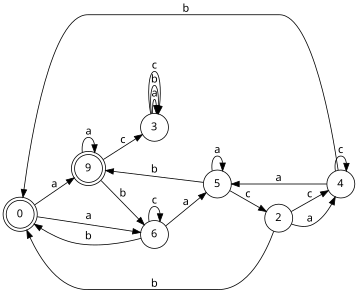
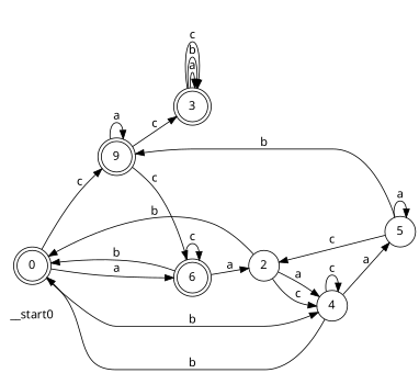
  digraph {
    fontname="Noto Sans"
    rankdir=LR
    node [fontname="Noto Sans" shape=doublecircle color=black fillcolor=white style="rounded,filled"]
    edge [fontname="Noto Sans"]
+   __start0 [shape=none color="" fillcolor="" style=""]
    n2 [label=0]
    n3 [label=9]
    n4 [label=4 shape=circle]
-   n5 [label=6 shape=circle]
-   n6 [label=3 shape=circle]
+   n5 [label=6]
+   n6 [label=3]
    n7 [label=5 shape=circle style=filled]
    n8 [label=2 shape=circle style=filled]
-   n2 -> n3 [label=a]
+   n2 -> n3 [label=c]
+   n2 -> n4 [label=b]
    n2 -> n5 [label=a]
    n3 -> n3 [label=a]
-   n3 -> n5 [label=b]
+   n3 -> n5 [label=c]
    n3 -> n6 [label=c]
    n4 -> n2 [label=b]
    n4 -> n4 [label=c]
    n4 -> n7 [label=a]
    n5 -> n2 [label=b]
    n5 -> n5 [label=c]
-   n5 -> n7 [label=a]
+   n5 -> n8 [label=a]
    n6 -> n6 [label=a]
    n6 -> n6 [label=b]
    n6 -> n6 [label=c]
    n7 -> n3 [label=b]
    n7 -> n7 [label=a]
    n7 -> n8 [label=c]
    n8 -> n2 [label=b]
    n8 -> n4 [label=a]
    n8 -> n4 [label=c]
  }
